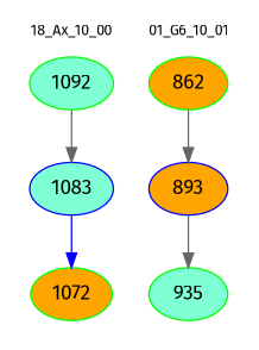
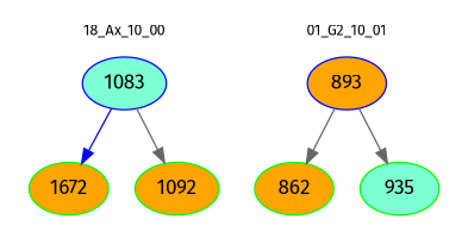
  digraph {
    fontname="Fira Sans"
    node [color=green fillcolor=aquamarine fontname="Fira Sans" style=filled]
    edge [color=gray40 fontname="Fira Sans"]
    n1 [color=blue label=1083]
-   n2 [fillcolor=orange label=1072]
-   n3 [label=1092]
+   n2 [fillcolor=orange label=1672]
+   n3 [fillcolor=orange label=1092]
    n4 [color=blue fillcolor=orange label=893]
    n5 [fillcolor=orange label=862]
    n6 [label=935]
    subgraph cluster_1 {
      color=white
      fontsize=10
      label="18_Ax_10_00"
      n1
      n2
      n3
    }
    subgraph cluster_2 {
      color=white
      fontsize=10
-     label="01_G6_10_01"
+     label="01_G2_10_01"
      n4
      n5
      n6
    }
    n1 -> n2 [color=blue]
-   n3 -> n1
-   n5 -> n4
+   n1 -> n3
+   n4 -> n5
    n4 -> n6
  }
